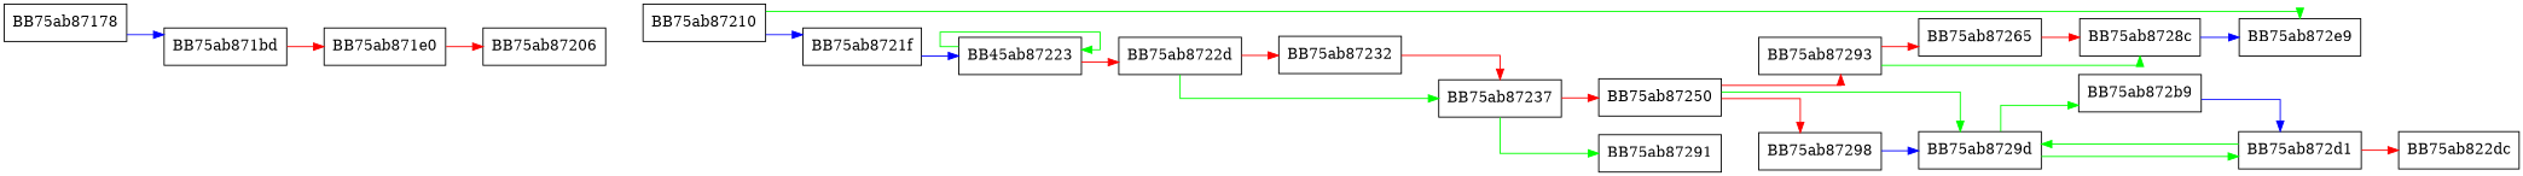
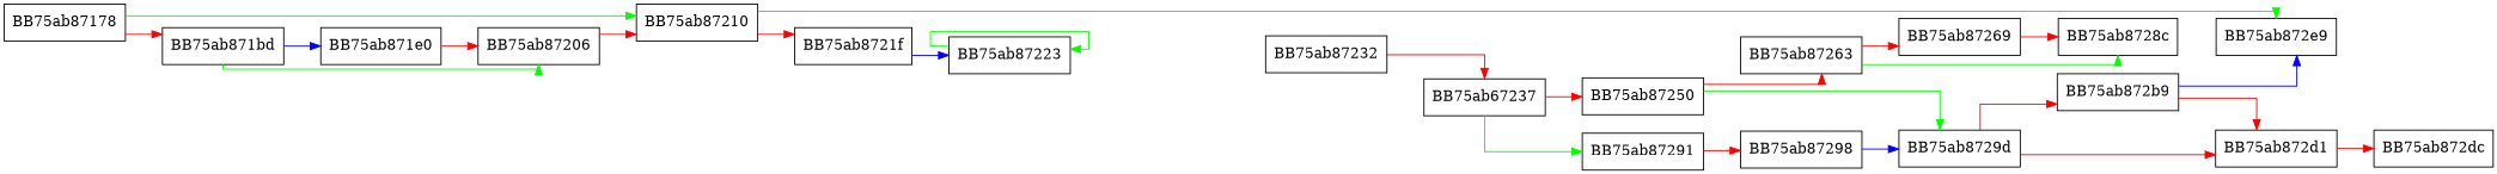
  digraph {
    rankdir=LR
    splines=ortho
    node [shape=box]
    edge [color=red]
    BB75ab87178
    BB75ab87210
    BB75ab871bd
    BB75ab872e9
    BB75ab8721f
    BB75ab87206
    BB75ab871e0
-   BB75ab87223 [label=BB45ab87223]
-   BB75ab8722d
-   BB75ab87237
+   BB75ab87223
+   BB75ab87237 [label=BB75ab67237]
    BB75ab87232
    BB75ab87291
    BB75ab87250
    BB75ab87298
-   BB75ab87263 [label=BB75ab87293]
+   BB75ab87263
    BB75ab8729d
    BB75ab8728c
-   BB75ab87269 [label=BB75ab87265]
+   BB75ab87269
    BB75ab872d1
    BB75ab872b9
-   BB75ab872dc [label=BB75ab822dc]
-   BB75ab87178 -> BB75ab871bd [color=blue]
+   BB75ab872dc
+   BB75ab87178 -> BB75ab87210 [color=green]
+   BB75ab87178 -> BB75ab871bd
    BB75ab87210 -> BB75ab872e9 [color=green]
-   BB75ab87210 -> BB75ab8721f [color=blue]
-   BB75ab871bd -> BB75ab871e0
+   BB75ab87210 -> BB75ab8721f
+   BB75ab871bd -> BB75ab87206 [color=green]
+   BB75ab871bd -> BB75ab871e0 [color=blue]
    BB75ab8721f -> BB75ab87223 [color=blue]
+   BB75ab87206 -> BB75ab87210
    BB75ab871e0 -> BB75ab87206
    BB75ab87223 -> BB75ab87223 [color=green]
-   BB75ab87223 -> BB75ab8722d
-   BB75ab8722d -> BB75ab87237 [color=green]
-   BB75ab8722d -> BB75ab87232
    BB75ab87237 -> BB75ab87291 [color=green]
    BB75ab87237 -> BB75ab87250
    BB75ab87232 -> BB75ab87237
-   BB75ab87250 -> BB75ab87298
+   BB75ab87291 -> BB75ab87298
    BB75ab87250 -> BB75ab87263
    BB75ab87250 -> BB75ab8729d [color=green]
    BB75ab87298 -> BB75ab8729d [color=blue]
    BB75ab87263 -> BB75ab8728c [color=green]
    BB75ab87263 -> BB75ab87269
-   BB75ab8729d -> BB75ab872d1 [color=green]
-   BB75ab8729d -> BB75ab872b9 [color=green]
-   BB75ab8728c -> BB75ab872e9 [color=blue]
+   BB75ab8729d -> BB75ab872d1
+   BB75ab8729d -> BB75ab872b9
+   BB75ab872b9 -> BB75ab872e9 [color=blue]
    BB75ab87269 -> BB75ab8728c
-   BB75ab872d1 -> BB75ab8729d [color=green]
    BB75ab872d1 -> BB75ab872dc
-   BB75ab872b9 -> BB75ab872d1 [color=blue]
+   BB75ab872b9 -> BB75ab872d1
  }
